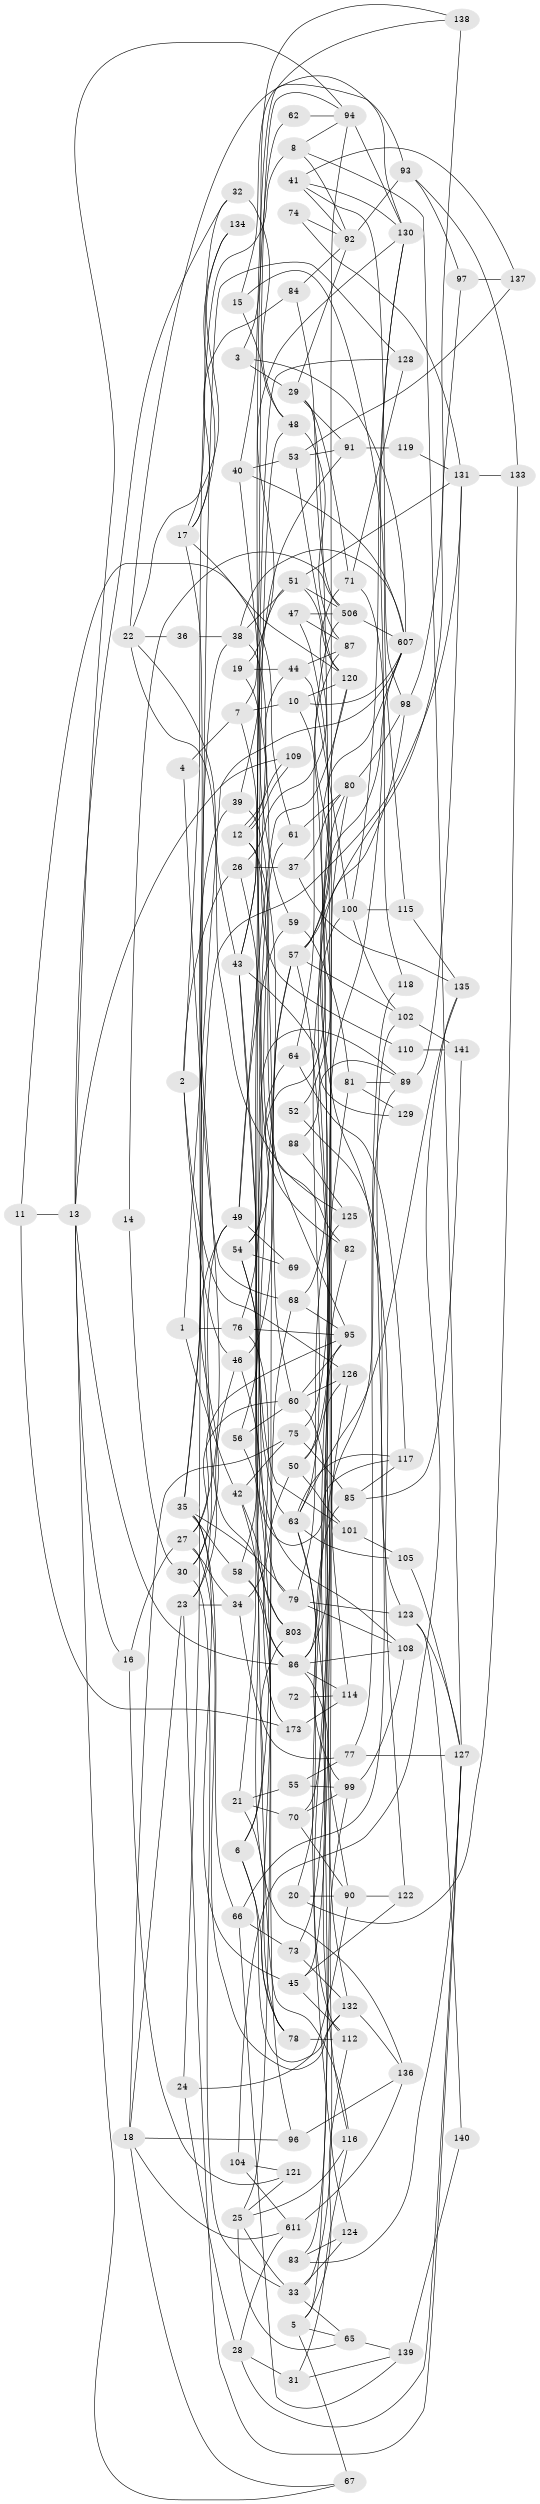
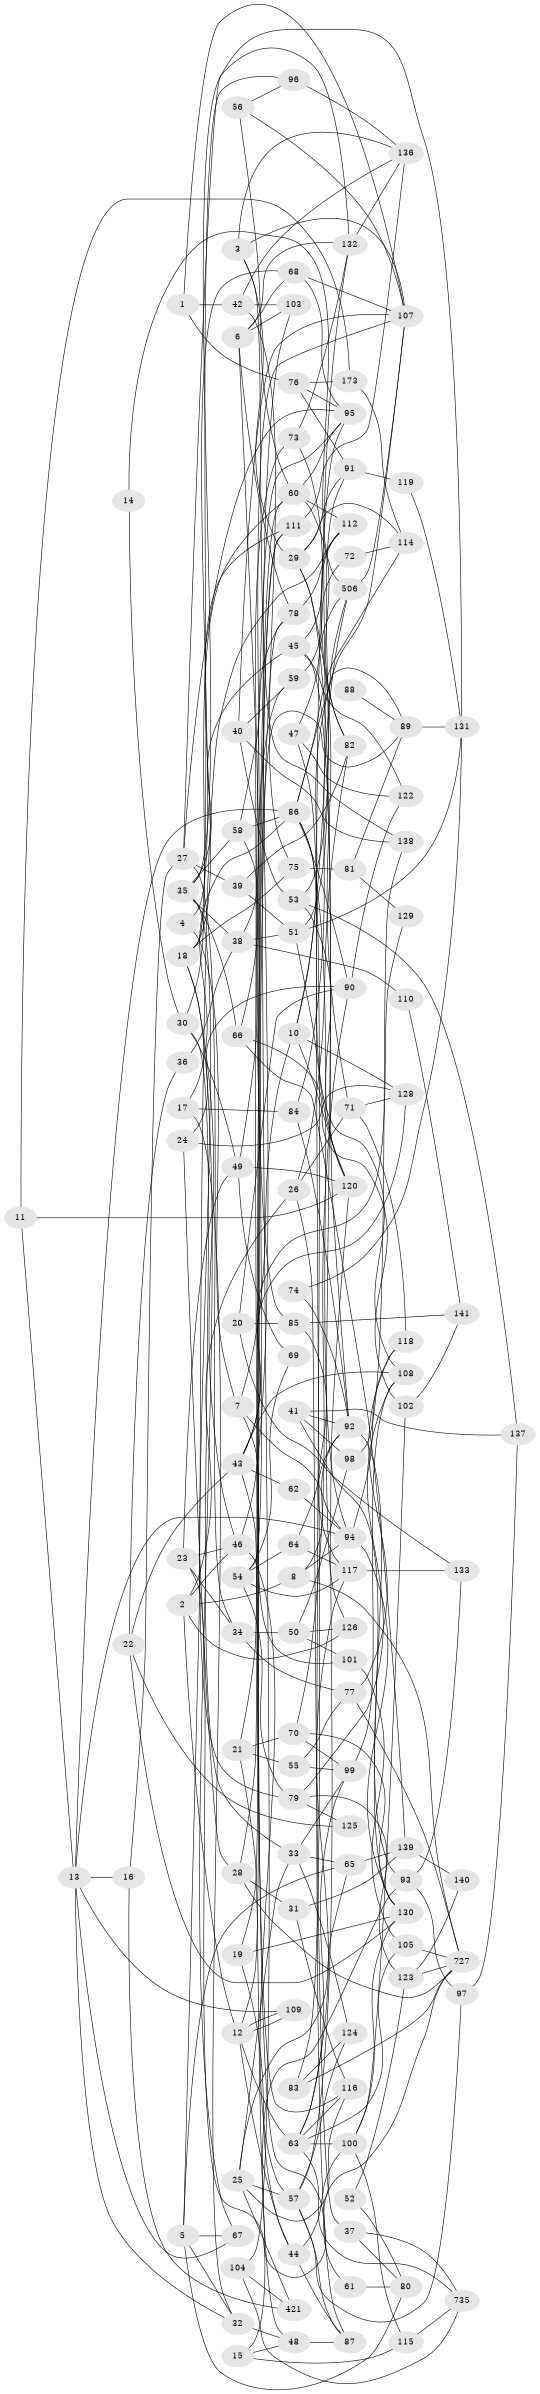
  graph {
    rankdir=LR
    node [color=gray90 style=filled]
    1
    42
    76
-   107 [label=607]
+   107
    136
-   103 [label=803]
+   103
    75
    n8 [label=173]
    95
    91
    2
    8
    12
    26
    46
    126
    94
    92
-   127
+   127 [label=727]
    44
    60
    63
    109
    37
    71
    82
    57
    3
    29
    138
    114
    4
    7
    68
    10
    101
    5
    32
    65
    67
    80
    112
    48
    139
    98
    6
    78
    85
    132
    117
    141
    120
    128
    130
    118
    105
    93
    53
    137
    89
    131
    99
    108
    11
    13
    16
    86
    87
    100
    116
-   135
+   135 [label=735]
    27
-   121
+   121 [label=421]
    90
    14
    30
    n77 [label=506]
    49
    33
    15
    115
    133
    97
    34
    39
    17
    61
    84
-   134
    18
    96
-   111 [label=611]
+   111
    81
    19
    20
    122
    21
    55
    70
    77
    22
    36
    43
    125
    38
    62
    129
    23
    50
    59
    69
    24
    28
    31
    25
    124
    102
    51
    119
    140
    35
    45
    58
    66
    79
    110
    73
    123
    40
    72
    41
    47
    52
    54
    64
    56
    74
    83
    88
    104
    1 -- 42
    1 -- 76
    1 -- 107
    42 -- 136
    42 -- 103
    42 -- 75
    76 -- n8
    76 -- 95
    76 -- 91
    75 -- 81
    n8 -- 114
    91 -- 119
    2 -- 8
+   2 -- 12
    2 -- 26
    2 -- 46
    2 -- 126
    8 -- 94
    8 -- 92
    8 -- 127
    12 -- 44
    12 -- 60
    12 -- 63
    12 -- 109
    12 -- 109
    26 -- 37
    26 -- 71
    26 -- 82
    46 -- 103
    46 -- 57
    94 -- 130
+   94 -- 118
    92 -- 93
    44 -- 87
    44 -- 100
    60 -- 95
-   60 -- 126
+   60 -- 82
    60 -- 112
    63 -- 117
    63 -- 105
    63 -- 99
    63 -- 100
    63 -- 116
    63 -- 135
    37 -- 80
    37 -- 135
    71 -- 128
    71 -- 118
    57 -- 120
    57 -- 87
    57 -- 97
    57 -- 124
-   57 -- 102
    3 -- 107
+   3 -- 136
    3 -- 29
    3 -- 138
    29 -- 91
    29 -- 92
    29 -- 71
    29 -- 114
    4 -- 7
    4 -- 68
    7 -- 94
    7 -- 10
    7 -- 101
    68 -- 107
    68 -- 95
    10 -- 107
    10 -- 132
    10 -- 120
+   10 -- 128
    101 -- 105
+   5 -- 32
    5 -- 65
    5 -- 67
    5 -- 80
    5 -- 112
    32 -- 48
    65 -- 139
-   80 -- 98
    48 -- 87
    139 -- 140
    98 -- 138
    6 -- 103
    6 -- 68
    6 -- 78
-   75 -- 85
+   6 -- 85
    6 -- 132
    78 -- 112
    85 -- 117
    85 -- 141
    132 -- 136
    105 -- 127
    93 -- 133
    93 -- 97
    53 -- 91
    53 -- 120
    53 -- 137
    89 -- 131
-   131 -- 133
+   117 -- 133
    99 -- 108
    11 -- n8
    11 -- 120
    11 -- 13
    13 -- 94
    13 -- 109
    13 -- 32
    13 -- 67
    13 -- 16
    13 -- 86
    16 -- 27
    16 -- 121
    86 -- 94
    86 -- 114
    86 -- 89
    86 -- 108
    86 -- 90
    100 -- 130
    100 -- 115
    100 -- 102
    27 -- 95
    27 -- 132
    27 -- 34
    27 -- 39
    90 -- 122
    14 -- 30
    14 -- n77
    30 -- 60
    30 -- 49
    30 -- 33
    n77 -- 107
    49 -- 120
    49 -- 59
    49 -- 69
    33 -- 65
    33 -- 99
    33 -- 124
    15 -- 48
    15 -- 93
    15 -- 115
    115 -- 135
    97 -- 137
    34 -- 77
    34 -- 50
    39 -- 82
    39 -- 51
    17 -- 32
    17 -- 86
-   17 -- 61
    17 -- 84
-   17 -- 134
    61 -- 80
    84 -- 92
    84 -- n77
    18 -- 75
-   18 -- 23
+   18 -- 46
    18 -- 67
    18 -- 96
    18 -- 111
    96 -- 136
    111 -- 136
    81 -- 89
    81 -- 129
    19 -- 95
    19 -- 44
    19 -- 130
    20 -- 85
    20 -- 90
    20 -- 133
    21 -- 48
    21 -- 78
    21 -- 55
    21 -- 70
    55 -- 99
    55 -- 77
    70 -- 130
    70 -- 99
    70 -- 90
    77 -- 127
    77 -- 118
    22 -- 130
-   22 -- 134
    22 -- 36
    22 -- 43
    22 -- 125
    36 -- 38
    43 -- 128
    43 -- 108
    43 -- 116
    43 -- 62
    43 -- 129
    38 -- 107
    38 -- 51
    38 -- 110
    62 -- 94
    23 -- 46
    23 -- 127
    23 -- 49
    23 -- 34
    50 -- 126
    50 -- 101
    50 -- 98
-   59 -- 81
+   59 -- 72
    24 -- 128
    24 -- 90
    24 -- 28
    28 -- 127
    28 -- 111
    28 -- 31
    31 -- 139
    31 -- 116
    25 -- 57
    25 -- 65
    25 -- 116
    25 -- 121
    25 -- 33
    102 -- 141
    51 -- 120
    51 -- 131
    51 -- n77
    119 -- 131
    35 -- 131
    35 -- 38
    35 -- 45
    35 -- 58
    35 -- 66
    35 -- 79
    45 -- 126
    45 -- 112
    45 -- 122
    58 -- 78
    58 -- 86
    58 -- 61
    66 -- 139
    66 -- 102
    66 -- 73
    79 -- 108
    79 -- 125
    79 -- 123
    110 -- 141
    73 -- 82
    73 -- 132
    123 -- 127
    123 -- 140
    40 -- 107
    40 -- 138
    40 -- 53
    40 -- 59
    72 -- 114
    41 -- 92
    41 -- 98
    41 -- 130
    41 -- 137
    47 -- 87
    47 -- n77
    47 -- 122
    52 -- 80
    52 -- 123
    54 -- 117
    54 -- 89
    54 -- 69
    54 -- 79
    54 -- 64
-   64 -- n77
+   64 -- 92
    64 -- 117
    56 -- 107
    56 -- 60
    56 -- 96
    74 -- 92
    74 -- 131
    83 -- 95
    83 -- 127
    83 -- 124
    88 -- 89
-   88 -- 125
    104 -- 135
    104 -- 121
    104 -- 111
  }
